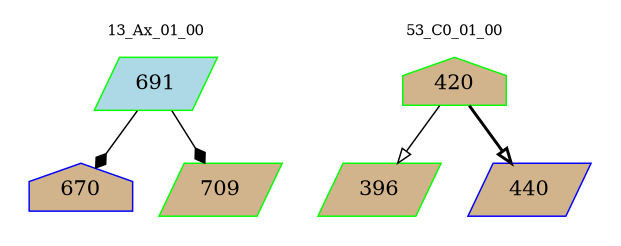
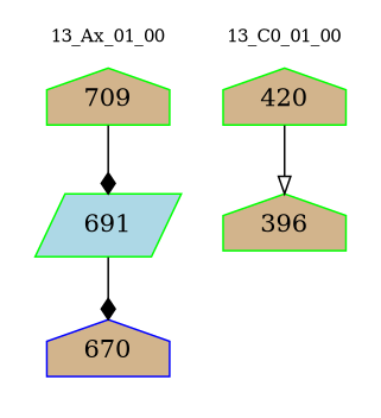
  digraph {
    node [color=green fillcolor=tan shape=parallelogram style=filled]
    edge [arrowhead=diamond color=black style=solid]
    n1 [fillcolor=lightblue label=691]
    n2 [color=blue label=670 shape=house]
-   n3 [label=709]
+   n3 [label=709 shape=house]
    n4 [label=420 shape=house]
-   n5 [label=396]
-   n6 [color=blue label=440]
+   n5 [label=396 shape=house]
    subgraph cluster_1 {
      color=white
      fontsize=10
      label="13_Ax_01_00"
      n1
      n2
      n3
    }
    subgraph cluster_2 {
      color=white
      fontsize=10
-     label="53_C0_01_00"
+     label="13_C0_01_00"
      n4
      n5
-     n6
    }
    n1 -> n2
-   n1 -> n3
+   n3 -> n1
    n4 -> n5 [arrowhead=onormal]
-   n4 -> n6 [arrowhead=onormal style=bold]
  }
